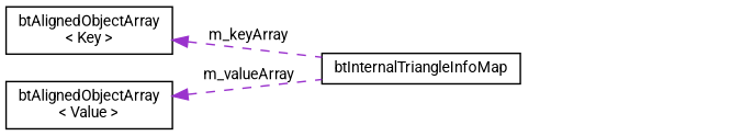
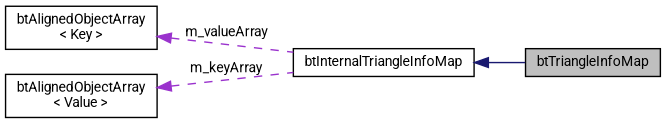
  digraph {
    fontname=Roboto
    rankdir=LR
    node [color=black fillcolor=white fontname=Roboto fontsize=10 shape=record style=filled]
    edge [color=darkorchid3 dir=back fontname=Roboto fontsize=10 labelfontname=Helvetica labelfontsize=10 style=dashed]
+   n1 [fillcolor=grey75 fontcolor=black height=0.2 label=btTriangleInfoMap width=0.4]
    n2 [height=0.2 label=btInternalTriangleInfoMap width=0.4]
    n3 [height=0.2 label="btAlignedObjectArray\l\< Key \>" width=0.4]
    n4 [height=0.2 label="btAlignedObjectArray\l\< Value \>" width=0.4]
-   n3 -> n2 [label=" m_keyArray"]
-   n4 -> n2 [label=" m_valueArray"]
+   n2 -> n1 [color=midnightblue style=solid]
+   n3 -> n2 [label=" m_valueArray"]
+   n4 -> n2 [label=" m_keyArray"]
  }
